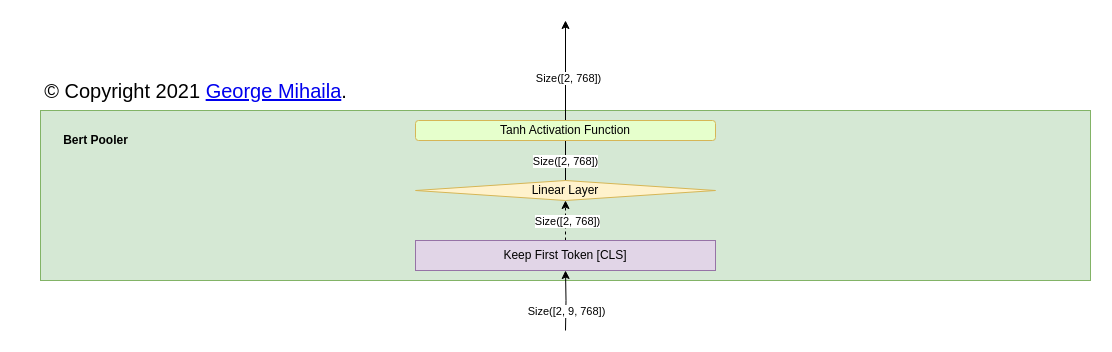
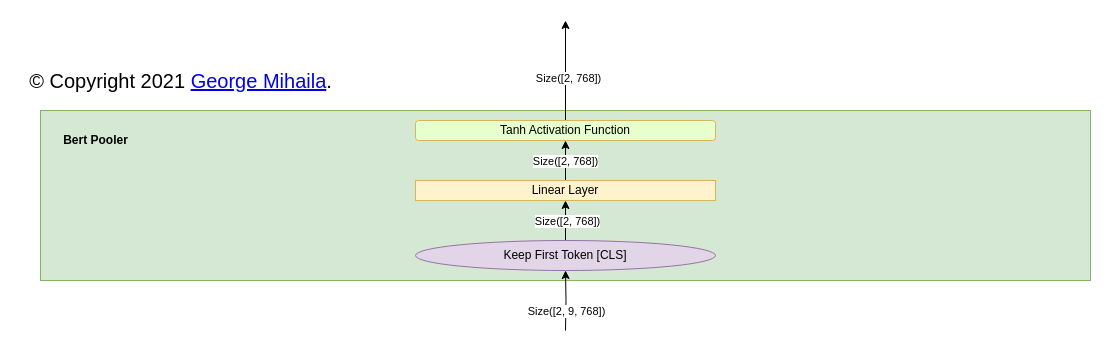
  <mxCell id="0" />
  <mxCell id="1" parent="0" />
  <mxCell id="2" value="" style="rounded=0;whiteSpace=wrap;html=1;fillColor=#d5e8d4;strokeColor=#82b366;" parent="1" vertex="1"><mxGeometry x="40" y="110" width="1050" height="170" as="geometry" /></mxCell>
  <mxCell id="3" value="&lt;b&gt;Bert Pooler&lt;/b&gt;" style="text;html=1;align=center;verticalAlign=middle;resizable=0;points=[];autosize=1;" parent="1" vertex="1"><mxGeometry x="55" y="130" width="80" height="20" as="geometry" /></mxCell>
  <mxCell id="4" style="edgeStyle=orthogonalEdgeStyle;rounded=0;orthogonalLoop=1;jettySize=auto;html=1;entryX=0.5;entryY=1;entryDx=0;entryDy=0;fontColor=#000000;" parent="1" target="10" edge="1"><mxGeometry relative="1" as="geometry"><mxPoint x="565" y="330" as="sourcePoint" /></mxGeometry></mxCell>
- <mxCell id="5" style="edgeStyle=orthogonalEdgeStyle;rounded=0;orthogonalLoop=1;jettySize=auto;html=1;exitX=0.5;exitY=0;exitDx=0;exitDy=0;entryX=0.5;entryY=1;entryDx=0;entryDy=0;fontColor=#000000;endArrow=none;" parent="1" source="7" target="13" edge="1"><mxGeometry relative="1" as="geometry" /></mxCell>
+ <mxCell id="5" style="edgeStyle=orthogonalEdgeStyle;rounded=0;orthogonalLoop=1;jettySize=auto;html=1;exitX=0.5;exitY=0;exitDx=0;exitDy=0;entryX=0.5;entryY=1;entryDx=0;entryDy=0;fontColor=#000000;" parent="1" source="7" target="13" edge="1"><mxGeometry relative="1" as="geometry" /></mxCell>
  <mxCell id="6" value="Size([2, 768])" style="edgeLabel;html=1;align=center;verticalAlign=middle;resizable=0;points=[];fontColor=#000000;" parent="5" vertex="1" connectable="0"><mxGeometry y="1" relative="1" as="geometry"><mxPoint as="offset" /></mxGeometry></mxCell>
- <mxCell id="7" value="Linear Layer" style="rhombus;whiteSpace=wrap;html=1;fillColor=#fff2cc;strokeColor=#d6b656;" parent="1" vertex="1"><mxGeometry x="415" y="180" width="300" height="20" as="geometry" /></mxCell>
- <mxCell id="8" style="edgeStyle=orthogonalEdgeStyle;rounded=0;orthogonalLoop=1;jettySize=auto;html=1;exitX=0.5;exitY=0;exitDx=0;exitDy=0;entryX=0.5;entryY=1;entryDx=0;entryDy=0;fontColor=#000000;dashed=1;" parent="1" source="10" target="7" edge="1"><mxGeometry relative="1" as="geometry" /></mxCell>
+ <mxCell id="7" value="Linear Layer" style="rounded=0;whiteSpace=wrap;html=1;fillColor=#fff2cc;strokeColor=#d6b656;" parent="1" vertex="1"><mxGeometry x="415" y="180" width="300" height="20" as="geometry" /></mxCell>
+ <mxCell id="8" style="edgeStyle=orthogonalEdgeStyle;rounded=0;orthogonalLoop=1;jettySize=auto;html=1;exitX=0.5;exitY=0;exitDx=0;exitDy=0;entryX=0.5;entryY=1;entryDx=0;entryDy=0;fontColor=#000000;" parent="1" source="10" target="7" edge="1"><mxGeometry relative="1" as="geometry" /></mxCell>
  <mxCell id="9" value="Size([2, 768])" style="edgeLabel;html=1;align=center;verticalAlign=middle;resizable=0;points=[];fontColor=#000000;" parent="8" vertex="1" connectable="0"><mxGeometry y="-1" relative="1" as="geometry"><mxPoint as="offset" /></mxGeometry></mxCell>
- <mxCell id="10" value="Keep First Token [CLS]" style="rounded=0;whiteSpace=wrap;html=1;fillColor=#e1d5e7;strokeColor=#9673a6;" parent="1" vertex="1"><mxGeometry x="415" y="240" width="300" height="30" as="geometry" /></mxCell>
+ <mxCell id="10" value="Keep First Token [CLS]" style="ellipse;whiteSpace=wrap;html=1;fillColor=#e1d5e7;strokeColor=#9673a6;" parent="1" vertex="1"><mxGeometry x="415" y="240" width="300" height="30" as="geometry" /></mxCell>
  <mxCell id="11" style="edgeStyle=orthogonalEdgeStyle;rounded=0;orthogonalLoop=1;jettySize=auto;html=1;exitX=0.5;exitY=0;exitDx=0;exitDy=0;entryX=0.5;entryY=1;entryDx=0;entryDy=0;fontColor=#000000;" parent="1" source="13" edge="1"><mxGeometry relative="1" as="geometry"><mxPoint x="565" y="20" as="targetPoint" /></mxGeometry></mxCell>
  <mxCell id="12" value="Size([2, 768])" style="edgeLabel;html=1;align=center;verticalAlign=middle;resizable=0;points=[];fontColor=#000000;" parent="11" vertex="1" connectable="0"><mxGeometry x="-0.14" y="-2" relative="1" as="geometry"><mxPoint as="offset" /></mxGeometry></mxCell>
  <mxCell id="13" value="Tanh Activation Function" style="whiteSpace=wrap;html=1;strokeColor=#d6b656;fillColor=#E6FFCC;rounded=1;" parent="1" vertex="1"><mxGeometry x="415" y="120" width="300" height="20" as="geometry" /></mxCell>
- <mxCell id="14" value="&lt;font style=&quot;font-size: 20px&quot;&gt;© Copyright 2021 &lt;a href=&quot;https://gmihaila.github.io/&quot;&gt;George Mihaila&lt;/a&gt;.&lt;/font&gt;" style="text;html=1;align=center;verticalAlign=middle;resizable=0;points=[];autosize=1;fontColor=#000000;" parent="1" vertex="1"><mxGeometry x="35" y="80" width="320" height="20" as="geometry" /></mxCell>
+ <mxCell id="14" value="&lt;font style=&quot;font-size: 20px&quot;&gt;© Copyright 2021 &lt;a href=&quot;https://gmihaila.github.io/&quot;&gt;George Mihaila&lt;/a&gt;.&lt;/font&gt;" style="text;html=1;align=center;verticalAlign=middle;resizable=0;points=[];autosize=1;fontColor=#000000;" parent="1" vertex="1"><mxGeometry x="20" y="70" width="320" height="20" as="geometry" /></mxCell>
  <mxCell id="15" value="Size([2, 9, 768])" style="edgeLabel;html=1;align=center;verticalAlign=middle;resizable=0;points=[];fontColor=#000000;" vertex="1" connectable="0" parent="1"><mxGeometry x="565" y="310.002" as="geometry" /></mxCell>
